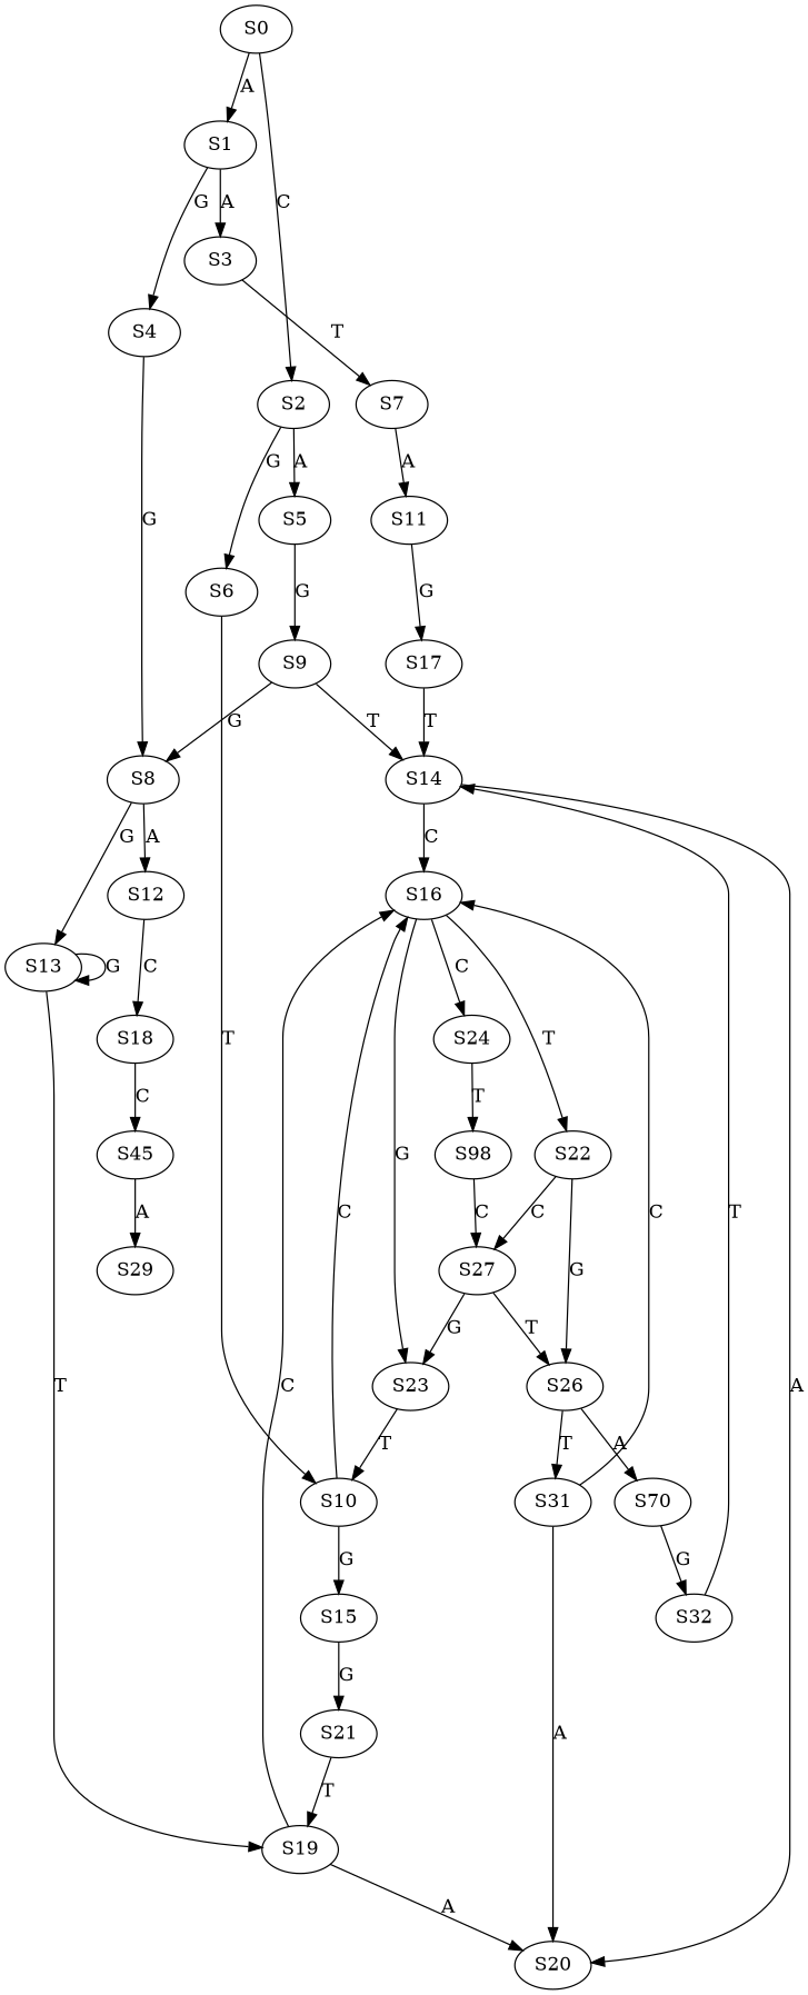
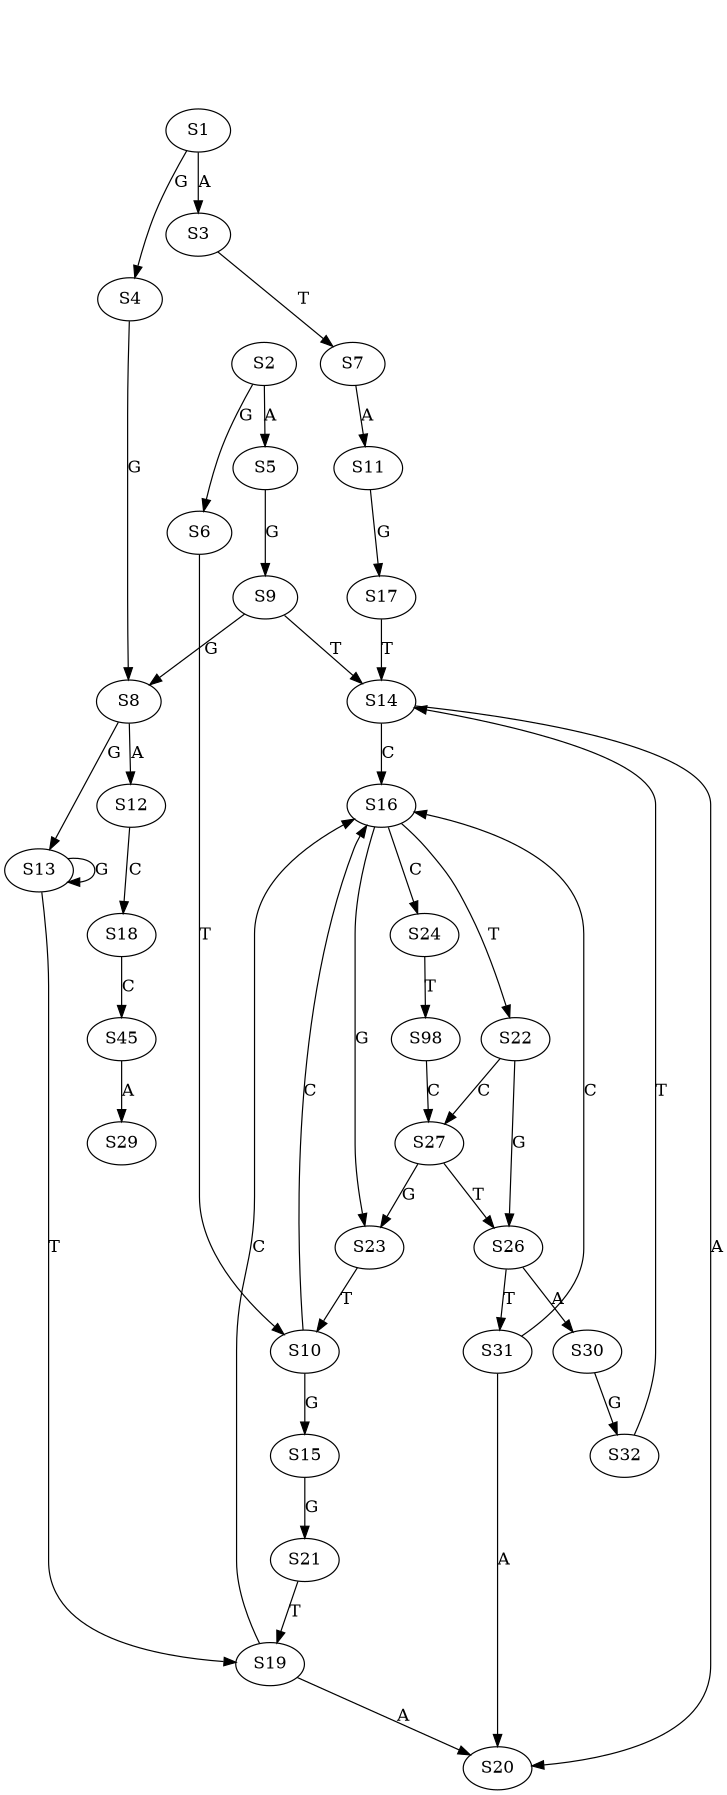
  strict digraph {
-   S0
    S1
    S2
    S3
    S4
    S5
    S6
    S7
    S8
    S9
    S10
    S11
    S12
    S13
    S14
    S15
    S16
    S17
    S18
    S19
    S20
    S21
    S22
    S23
    S24
    n26 [label=S45]
    S26
    S27
    n29 [label=S98]
    S29
-   S30 [label=S70]
+   S30
    S31
    S32
-   S0 -> S1 [label=A]
-   S0 -> S2 [label=C]
    S1 -> S3 [label=A]
    S1 -> S4 [label=G]
    S2 -> S5 [label=A]
    S2 -> S6 [label=G]
    S3 -> S7 [label=T]
    S4 -> S8 [label=G]
    S5 -> S9 [label=G]
    S6 -> S10 [label=T]
    S7 -> S11 [label=A]
    S8 -> S12 [label=A]
    S8 -> S13 [label=G]
    S9 -> S8 [label=G]
    S9 -> S14 [label=T]
    S10 -> S15 [label=G]
    S10 -> S16 [label=C]
    S11 -> S17 [label=G]
    S12 -> S18 [label=C]
    S13 -> S13 [label=G]
    S13 -> S19 [label=T]
    S14 -> S16 [label=C]
    S14 -> S20 [label=A]
    S15 -> S21 [label=G]
    S16 -> S22 [label=T]
    S16 -> S23 [label=G]
    S16 -> S24 [label=C]
    S17 -> S14 [label=T]
    S18 -> n26 [label=C]
    S19 -> S16 [label=C]
    S19 -> S20 [label=A]
    S21 -> S19 [label=T]
    S22 -> S26 [label=G]
    S22 -> S27 [label=C]
    S23 -> S10 [label=T]
    S24 -> n29 [label=T]
    n26 -> S29 [label=A]
    S26 -> S30 [label=A]
    S26 -> S31 [label=T]
    S27 -> S23 [label=G]
    S27 -> S26 [label=T]
    n29 -> S27 [label=C]
    S30 -> S32 [label=G]
    S31 -> S16 [label=C]
    S31 -> S20 [label=A]
    S32 -> S14 [label=T]
  }
